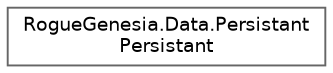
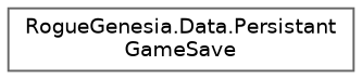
  digraph {
    rankdir=TB
-   n1 [color=grey40 fillcolor=white fontname=Helvetica fontsize=10 height=0.2 label="RogueGenesia.Data.Persistant\lPersistant" shape=box style=filled width=0.4]
+   n1 [color=grey40 fillcolor=white fontname=Helvetica fontsize=10 height=0.2 label="RogueGenesia.Data.Persistant\lGameSave" shape=box style=filled width=0.4]
  }
